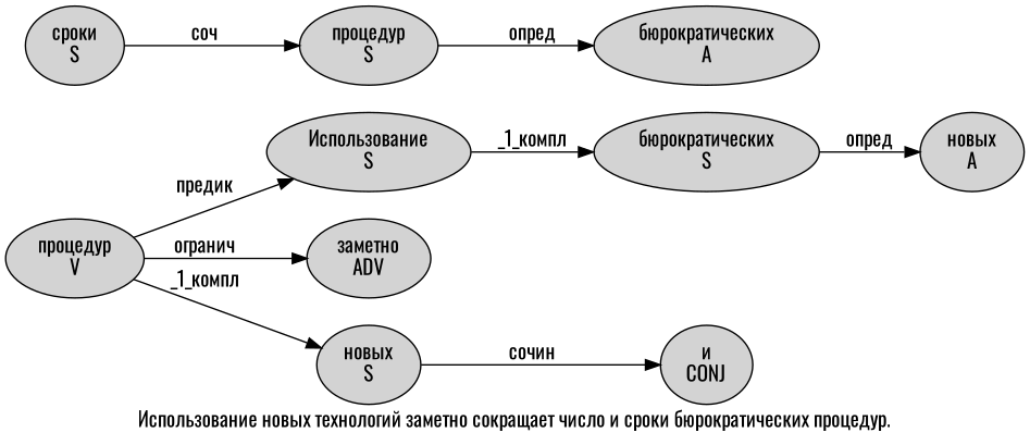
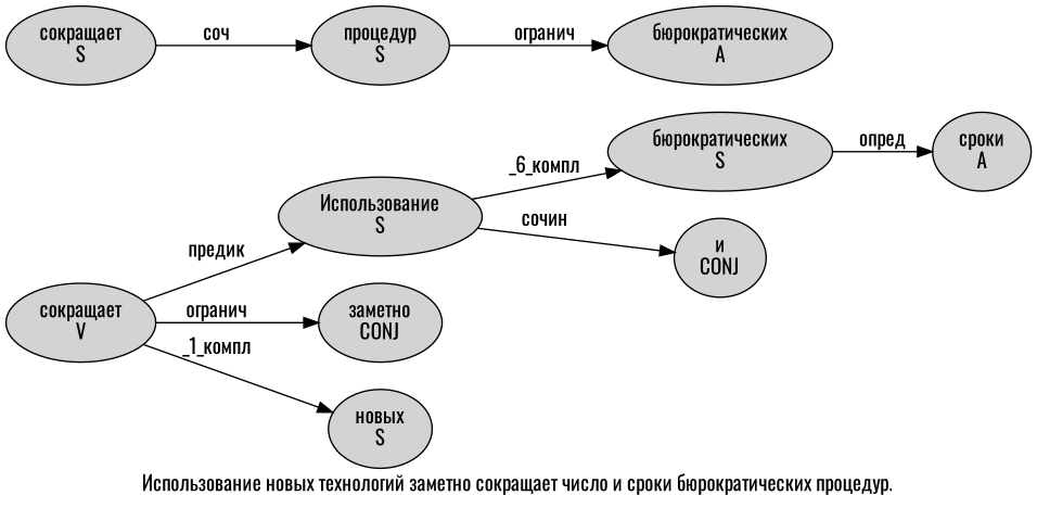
  digraph {
    fontname=Oswald
    label="Использование новых технологий заметно сокращает число и сроки бюрократических процедур."
    rankdir=LR
    node [fillcolor=lightgray fontname=Oswald penwidth=1 shape=ellipse style=filled]
    edge [fontname=Oswald]
    n1 [label="Использование\nS"]
    n2 [label="бюрократических\nS"]
-   n3 [label="новых\nA"]
-   n4 [label="заметно\nADV"]
-   n5 [label="процедур\nV"]
+   n3 [label="сроки\nA"]
+   n4 [label="заметно\nCONJ"]
+   n5 [label="сокращает\nV"]
    n6 [label="новых\nS"]
    n7 [label="и\nCONJ"]
-   n8 [label="сроки\nS"]
+   n8 [label="сокращает\nS"]
    n9 [label="процедур\nS"]
    n10 [label="бюрократических\nA"]
-   n1 -> n2 [label="_1_компл"]
+   n1 -> n2 [label="_6_компл"]
    n2 -> n3 [label="опред"]
    n5 -> n1 [label="предик"]
    n5 -> n4 [label="огранич"]
    n5 -> n6 [label="_1_компл"]
-   n6 -> n7 [label="сочин"]
+   n1 -> n7 [label="сочин"]
    n8 -> n9 [label="соч"]
-   n9 -> n10 [label="опред"]
+   n9 -> n10 [label="огранич"]
  }
